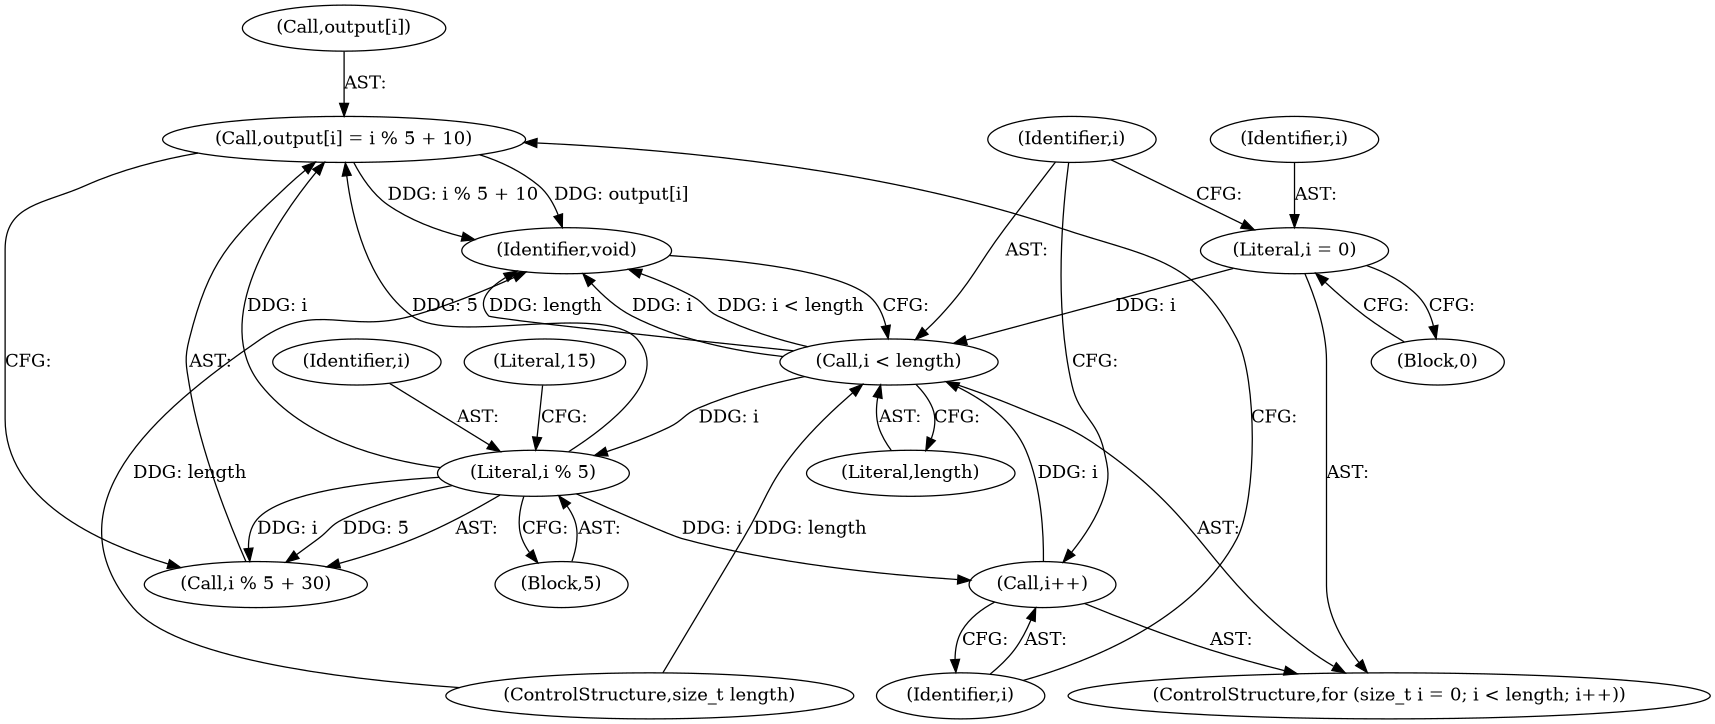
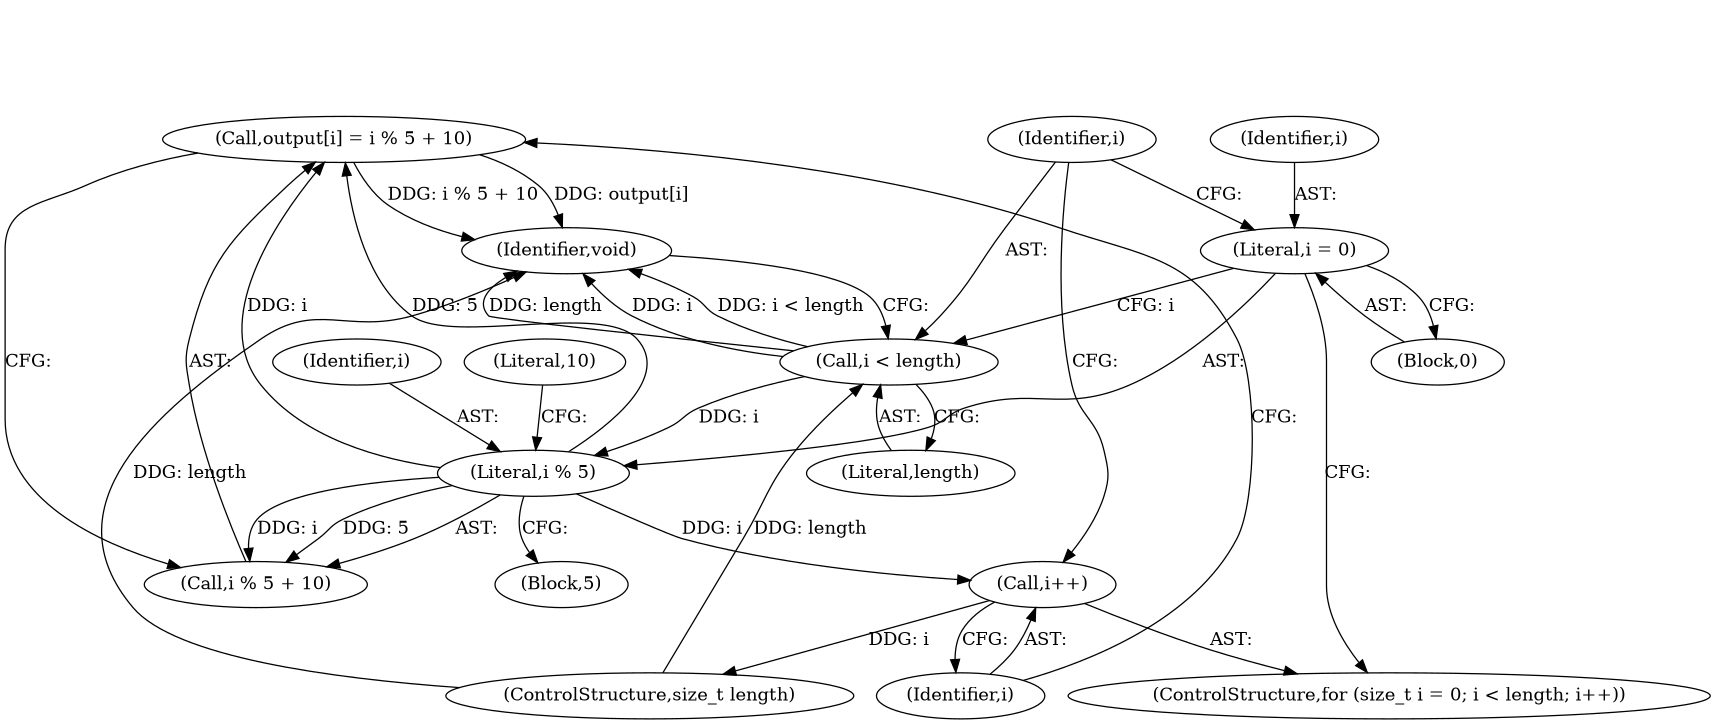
  digraph {
    n1 [label="(Call,output[i] = i % 5 + 10)"]
    n2 [label="(Identifier,void)"]
-   n3 [label="(Call,i % 5 + 30)"]
+   n3 [label="(Call,i % 5 + 10)"]
    n4 [label="(Call,i < length)"]
    n5 [label="(Literal,i % 5)"]
    n6 [label="(Call,i++)"]
    n7 [label="(Block,5)"]
    n8 [label="(ControlStructure,for (size_t i = 0; i < length; i++))"]
    n9 [label="(Identifier,i)"]
    n10 [label="(Literal,length)"]
    n11 [label="(Literal,i = 0)"]
    n12 [label="(Block,0)"]
    n13 [label="(ControlStructure,size_t length)"]
    n14 [label="(Identifier,i)"]
    n15 [label="(Identifier,i)"]
    n16 [label="(Identifier,i)"]
-   n17 [label="(Literal,15)"]
-   n18 [label="(Call,output[i])"]
+   n17 [label="(Literal,10)"]
    n1 -> n2 [label="DDG: i % 5 + 10"]
    n1 -> n2 [label="DDG: output[i]"]
    n1 -> n3 [label="CFG: "]
    n2 -> n4 [label="CFG: "]
    n3 -> n1 [label="AST: "]
    n4 -> n2 [label="DDG: length"]
    n4 -> n2 [label="DDG: i"]
    n4 -> n2 [label="DDG: i < length"]
    n4 -> n5 [label="DDG: i"]
-   n4 -> n8 [label="AST: "]
    n4 -> n10 [label="CFG: "]
    n5 -> n1 [label="DDG: i"]
    n5 -> n1 [label="DDG: 5"]
    n5 -> n3 [label="AST: "]
    n5 -> n3 [label="DDG: i"]
    n5 -> n3 [label="DDG: 5"]
    n5 -> n6 [label="DDG: i"]
    n5 -> n7 [label="CFG: "]
-   n6 -> n4 [label="DDG: i"]
+   n6 -> n13 [label="DDG: i"]
    n6 -> n8 [label="AST: "]
    n6 -> n9 [label="CFG: "]
-   n7 -> n5 [label="AST: "]
+   n11 -> n5 [label="AST: "]
    n9 -> n1 [label="CFG: "]
    n9 -> n6 [label="AST: "]
    n10 -> n4 [label="AST: "]
-   n11 -> n4 [label="DDG: i"]
-   n11 -> n8 [label="AST: "]
+   n11 -> n4 [label="CFG: i"]
+   n11 -> n8 [label="CFG: "]
    n11 -> n12 [label="CFG: "]
-   n12 -> n11 [label="CFG: "]
+   n12 -> n11 [label="AST: "]
    n13 -> n2 [label="DDG: length"]
    n13 -> n4 [label="DDG: length"]
    n14 -> n4 [label="AST: "]
    n14 -> n6 [label="CFG: "]
    n14 -> n11 [label="CFG: "]
    n15 -> n5 [label="AST: "]
    n16 -> n11 [label="AST: "]
    n17 -> n5 [label="CFG: "]
-   n18 -> n1 [label="AST: "]
  }
